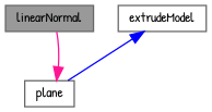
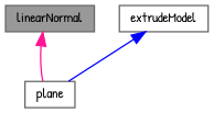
  digraph {
    fontname="Patrick Hand"
    node [color=gray40 fillcolor=white fontname="Patrick Hand" fontsize=10 shape=box style=filled]
    edge [dir=back fontname="Patrick Hand" fontsize=10 labelfontname=Helvetica labelfontsize=10 style=solid]
    n1 [fillcolor=grey60 fontcolor=black height=0.2 label=linearNormal width=0.4]
    n2 [height=0.2 label=plane width=0.4]
    n3 [height=0.2 label=extrudeModel width=0.4]
-   n2 -> n1 [color=deeppink]
+   n1 -> n2 [color=deeppink]
    n3 -> n2 [color=blue]
  }
